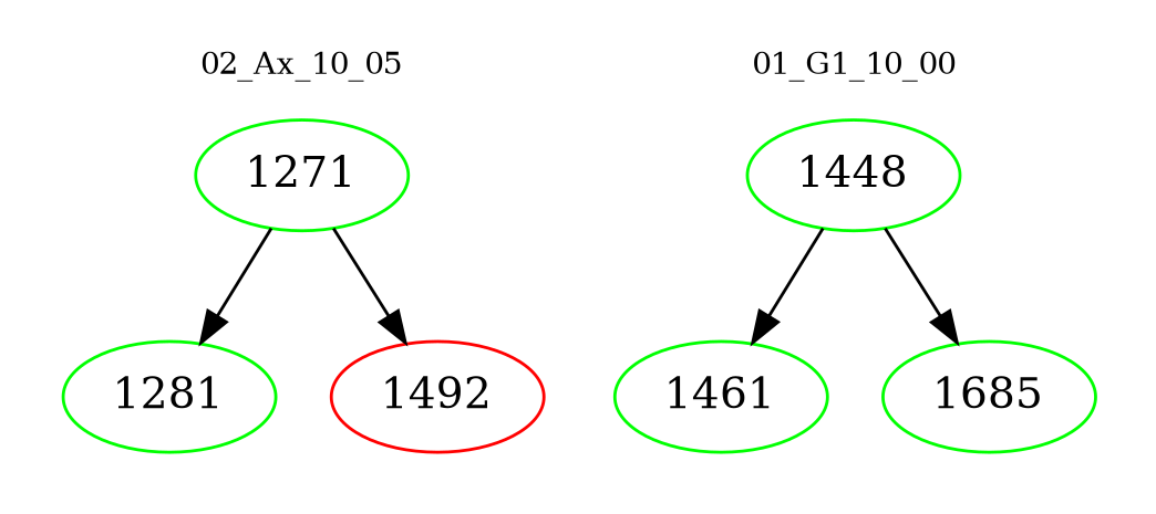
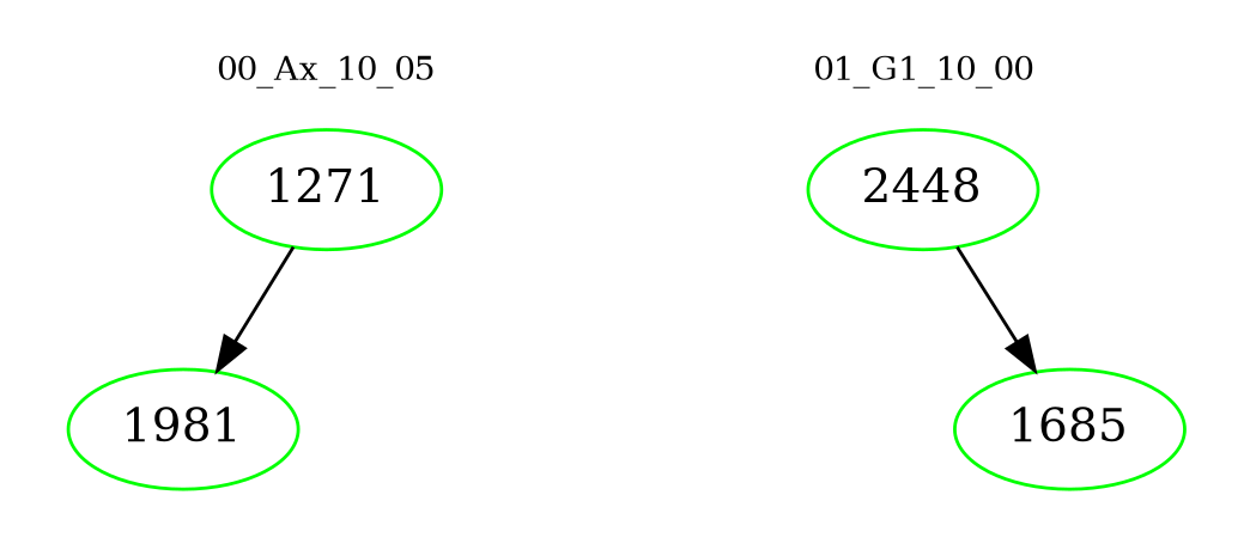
  digraph {
    node [color=green]
    edge [color=black]
    n1 [label=1271]
-   n2 [label=1281]
-   n3 [color=red label=1492]
-   n4 [label=1448]
-   n5 [label=1461]
+   n2 [label=1981]
+   n4 [label=2448]
    n6 [label=1685]
    subgraph cluster_1 {
      color=white
      fontsize=10
-     label="02_Ax_10_05"
+     label="00_Ax_10_05"
      n1
      n2
-     n3
    }
    subgraph cluster_2 {
      color=white
      fontsize=10
      label="01_G1_10_00"
      n4
-     n5
      n6
    }
    n1 -> n2
-   n1 -> n3
-   n4 -> n5
    n4 -> n6
  }
